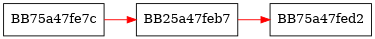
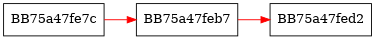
  digraph {
    rankdir=LR
    splines=ortho
    node [shape=box]
    edge [color=red]
    BB75a47fe7c
-   BB75a47feb7 [label=BB25a47feb7]
+   BB75a47feb7
    BB75a47fed2
    BB75a47fe7c -> BB75a47feb7
    BB75a47feb7 -> BB75a47fed2
  }
